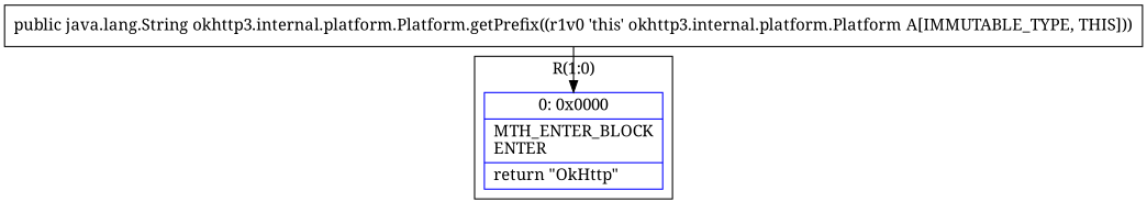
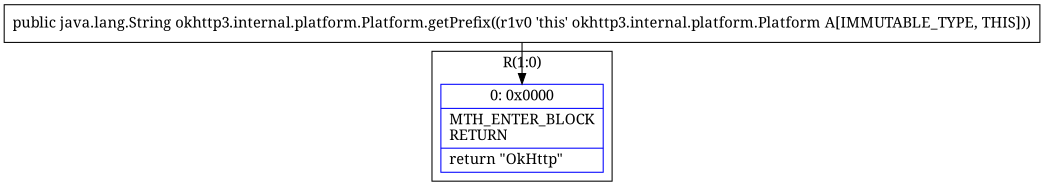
  digraph {
    fontname="Noto Serif"
    node [shape=record fontname="Noto Serif"]
-   n1 [color=blue label="{0\:\ 0x0000|MTH_ENTER_BLOCK\lENTER\l|return \"OkHttp\"\l}"]
+   n1 [color=blue label="{0\:\ 0x0000|MTH_ENTER_BLOCK\lRETURN\l|return \"OkHttp\"\l}"]
    n2 [label="{public java.lang.String okhttp3.internal.platform.Platform.getPrefix((r1v0 'this' okhttp3.internal.platform.Platform A[IMMUTABLE_TYPE, THIS])) }"]
    subgraph cluster_1 {
      label="R(1:0)"
      n1
    }
    n2 -> n1 [fontname="Noto Serif"]
  }
